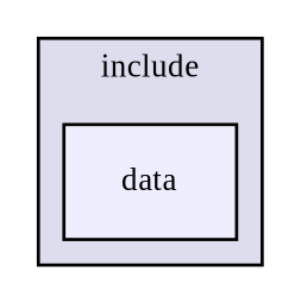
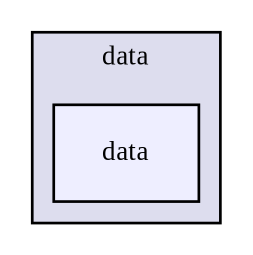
  digraph {
    compound=true
    fontname="Liberation Serif"
    n1 [fillcolor="#eeeeff" fontname="Liberation Serif" fontsize=10 label=data pencolor=black shape=box style=filled]
    subgraph cluster_1 {
      bgcolor="#ddddee"
      fontsize=10
-     label=include
+     label=data
      pencolor=black
      n1
    }
  }
